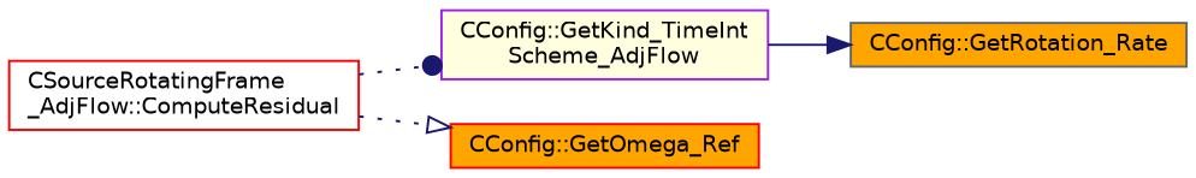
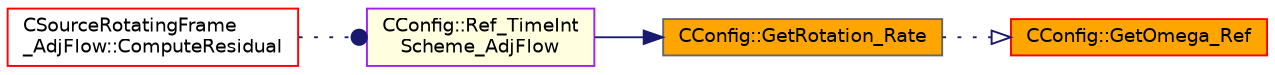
  digraph {
    rankdir=LR
    node [color=red fillcolor=orange fontname=Helvetica fontsize=10 shape=record style=filled]
    edge [color=midnightblue fontname=Helvetica fontsize=10 labelfontname=Helvetica labelfontsize=10 style=dotted]
    n1 [fillcolor=white fontcolor=black height=0.2 label="CSourceRotatingFrame\l_AdjFlow::ComputeResidual" width=0.4]
-   n2 [color=purple fillcolor=lightyellow height=0.2 label="CConfig::GetKind_TimeInt\lScheme_AdjFlow" width=0.4]
+   n2 [color=purple fillcolor=lightyellow height=0.2 label="CConfig::Ref_TimeInt\lScheme_AdjFlow" width=0.4]
    n3 [height=0.2 label="CConfig::GetOmega_Ref" width=0.4]
    n4 [color=gray40 height=0.2 label="CConfig::GetRotation_Rate" width=0.4]
    n1 -> n2 [arrowhead=dot]
-   n1 -> n3 [arrowhead=onormal]
+   n4 -> n3 [arrowhead=onormal]
    n2 -> n4 [arrowhead=normal style=solid]
  }
